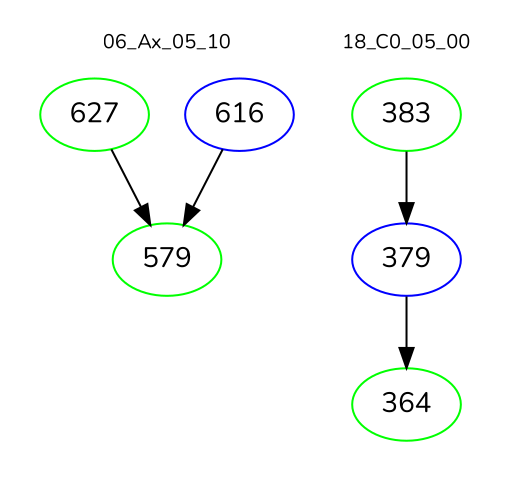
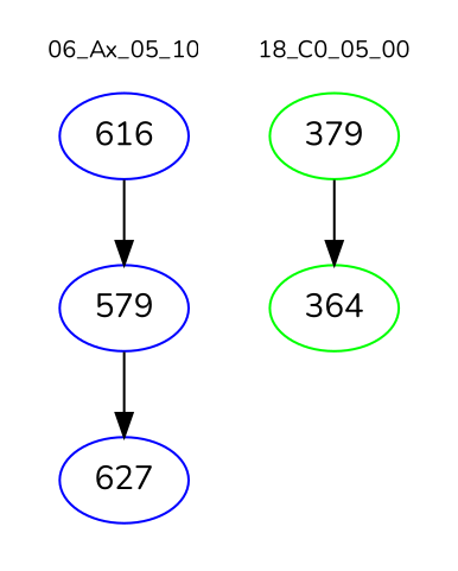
  digraph {
    fontname=Nunito
    node [color=blue fontname=Nunito]
    edge [color=black fontname=Nunito]
    n1 [label=616]
-   n2 [color=green label=579]
-   n3 [color=green label=627]
-   n4 [color=green label=383]
-   n5 [label=379]
+   n2 [label=579]
+   n3 [label=627]
+   n5 [color=green label=379]
    n6 [color=green label=364]
    subgraph cluster_1 {
      color=white
      fontsize=10
      label="06_Ax_05_10"
      n1
      n2
      n3
    }
    subgraph cluster_2 {
      color=white
      fontsize=10
      label="18_C0_05_00"
-     n4
      n5
      n6
    }
    n1 -> n2
-   n3 -> n2
-   n4 -> n5
+   n2 -> n3
    n5 -> n6
  }
